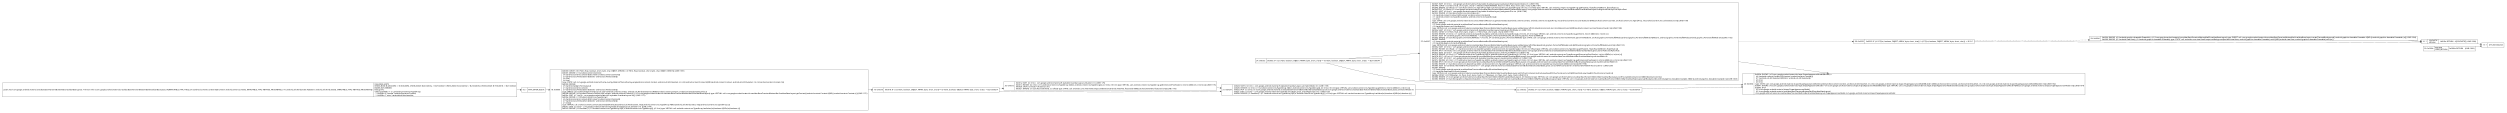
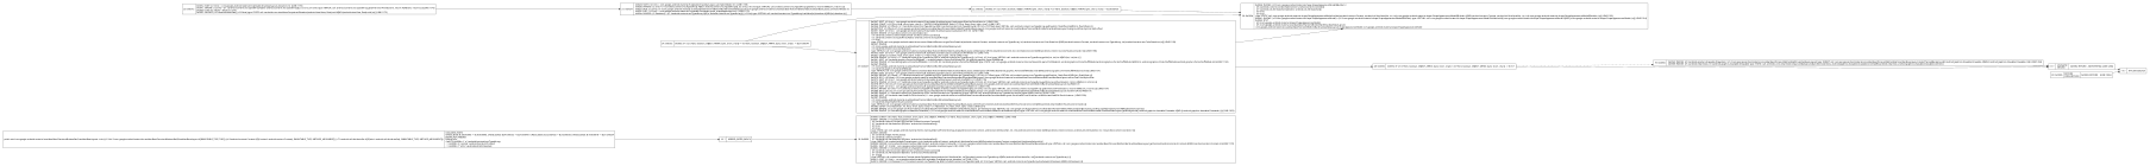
  digraph {
    fontname="Noto Sans"
    rankdir=LR
    node [fontname="Noto Sans" shape=record]
    edge [fontname="Noto Sans"]
-   n1 [label="{16\:\ ?|MTH_ENTER_BLOCK\l}"]
+   n1 [label="{16\:\ ?|NEEDED_ENTER_BLOCK\l}"]
    n2 [label="{18\:\ 0x0000|0x0000: CONST  (r0 I:??[int, float, boolean, short, byte, char, OBJECT, ARRAY]) = (0 ??[int, float, boolean, short, byte, char, OBJECT, ARRAY])  (LINE:1169)\l0x0001: INVOKE  (r1 I:android.content.Context) = \l  (r6 I:android.content.Context A[D('context' android.content.Context)])\l  (r7 I:android.util.AttributeSet A[D('attrs' android.util.AttributeSet)])\l  (r0 I:int)\l  (r0 I:int)\l type: STATIC call: com.google.android.material.theme.overlay.MaterialThemeOverlay.wrap(android.content.Context, android.util.AttributeSet, int, int):android.content.Context A[MD:(android.content.Context, android.util.AttributeSet, int, int):android.content.Context (m)]\l0x0005: INVOKE  \l  (r5 I:android.widget.FrameLayout)\l  (r1 I:android.content.Context)\l  (r7 I:android.util.AttributeSet A[D('attrs' android.util.AttributeSet)])\l type: DIRECT call: android.widget.FrameLayout.\<init\>(android.content.Context, android.util.AttributeSet):void A[MD:(android.content.Context, android.util.AttributeSet):void (c)]\l0x0008: INVOKE  (r6 I:android.content.Context A[D('context' android.content.Context)]) = (r5 I:com.google.android.material.snackbar.BaseTransientBottomBar$SnackbarBaseLayout) type: VIRTUAL call: com.google.android.material.snackbar.BaseTransientBottomBar.SnackbarBaseLayout.getContext():android.content.Context A[MD:():android.content.Context (s)] (LINE:1172)\l0x000c: SGET  (r1 I:int[]) =  com.google.android.material.R.styleable.SnackbarLayout int[]  (LINE:1173)\l0x000e: INVOKE  (r1 I:android.content.res.TypedArray) = \l  (r6 I:android.content.Context A[D('context' android.content.Context)])\l  (r7 I:android.util.AttributeSet A[D('attrs' android.util.AttributeSet)])\l  (r1 I:int[])\l type: VIRTUAL call: android.content.Context.obtainStyledAttributes(android.util.AttributeSet, int[]):android.content.res.TypedArray A[MD:(android.util.AttributeSet, int[]):android.content.res.TypedArray (c)]\l0x0012: SGET  (r2 I:int) =  com.google.android.material.R.styleable.SnackbarLayout_elevation int  (LINE:1174)\l0x0014: INVOKE  (r2 I:boolean) = (r1 I:android.content.res.TypedArray A[D('a' android.content.res.TypedArray)]), (r2 I:int) type: VIRTUAL call: android.content.res.TypedArray.hasValue(int):boolean A[MD:(int):boolean (c)]\l}"]
-   n3 [label="{19\:\ 0x0018|0x0018: IF  (r2 I:??[int, boolean, OBJECT, ARRAY, byte, short, char]) == (0 ??[int, boolean, OBJECT, ARRAY, byte, short, char])  \-\> B:21:0x0024 \l}"]
    n4 [label="{20\:\ 0x001a|0x001a: SGET  (r2 I:int) =  com.google.android.material.R.styleable.SnackbarLayout_elevation int  (LINE:1175)\l0x001c: INVOKE  (r2 I:int) = (r1 I:android.content.res.TypedArray A[D('a' android.content.res.TypedArray)]), (r2 I:int), (r0 I:int) type: VIRTUAL call: android.content.res.TypedArray.getDimensionPixelSize(int, int):int A[MD:(int, int):int (c)] (LINE:1176)\l0x0020: CAST (r2 I:float) = (float) (r2 I:int) \l0x0021: INVOKE  (r5 I:android.view.View), (r2 I:float) type: STATIC call: androidx.core.view.ViewCompat.setElevation(android.view.View, float):void A[MD:(android.view.View, float):void (m)] (LINE:1175)\l}"]
    n5 [label="{21\:\ 0x0024|0x0024: SGET  (r2 I:int) =  com.google.android.material.R.styleable.SnackbarLayout_animationMode int  (LINE:1178)\l0x0026: INVOKE  (r2 I:int) = (r1 I:android.content.res.TypedArray A[D('a' android.content.res.TypedArray)]), (r2 I:int), (r0 I:int) type: VIRTUAL call: android.content.res.TypedArray.getInt(int, int):int A[MD:(int, int):int (c)]\l0x002a: IPUT  (r2 I:int), (r5 I:com.google.android.material.snackbar.BaseTransientBottomBar$SnackbarBaseLayout) com.google.android.material.snackbar.BaseTransientBottomBar.SnackbarBaseLayout.animationMode int \l0x002c: SGET  (r2 I:int) =  com.google.android.material.R.styleable.SnackbarLayout_shapeAppearance int  (LINE:1179)\l0x002e: INVOKE  (r2 I:boolean) = (r1 I:android.content.res.TypedArray A[D('a' android.content.res.TypedArray)]), (r2 I:int) type: VIRTUAL call: android.content.res.TypedArray.hasValue(int):boolean A[MD:(int):boolean (c)]\l}"]
    n6 [label="{22\:\ 0x0032|0x0032: IF  (r2 I:??[int, boolean, OBJECT, ARRAY, byte, short, char]) != (0 ??[int, boolean, OBJECT, ARRAY, byte, short, char])  \-\> B:26:0x003d \l}"]
    n7 [label="{26\:\ 0x003d|0x003d: INVOKE  (r0 I:com.google.android.material.shape.ShapeAppearanceModel$Builder) = \l  (r6 I:android.content.Context A[D('context' android.content.Context)])\l  (r7 I:android.util.AttributeSet A[D('attrs' android.util.AttributeSet)])\l  (r0 I:int)\l  (r0 I:int)\l type: STATIC call: com.google.android.material.shape.ShapeAppearanceModel.builder(android.content.Context, android.util.AttributeSet, int, int):com.google.android.material.shape.ShapeAppearanceModel$Builder A[MD:(android.content.Context, android.util.AttributeSet, int, int):com.google.android.material.shape.ShapeAppearanceModel$Builder (m)] (LINE:1182)\l0x0041: INVOKE  (r0 I:com.google.android.material.shape.ShapeAppearanceModel) = (r0 I:com.google.android.material.shape.ShapeAppearanceModel$Builder) type: VIRTUAL call: com.google.android.material.shape.ShapeAppearanceModel.Builder.build():com.google.android.material.shape.ShapeAppearanceModel A[MD:():com.google.android.material.shape.ShapeAppearanceModel (m)] (LINE:1184)\l0x0045: IPUT  \l  (r0 I:com.google.android.material.shape.ShapeAppearanceModel)\l  (r5 I:com.google.android.material.snackbar.BaseTransientBottomBar$SnackbarBaseLayout)\l com.google.android.material.snackbar.BaseTransientBottomBar.SnackbarBaseLayout.shapeAppearanceModel com.google.android.material.shape.ShapeAppearanceModel \l}"]
    n8 [label="{24\:\ 0x003a|0x003a: IF  (r2 I:??[int, boolean, OBJECT, ARRAY, byte, short, char]) == (0 ??[int, boolean, OBJECT, ARRAY, byte, short, char])  \-\> B:27:0x0047 \l}"]
    n9 [label="{27\:\ 0x0047|0x0047: SGET  (r0 I:int) =  com.google.android.material.R.styleable.SnackbarLayout_backgroundOverlayColorAlpha int  (LINE:1186)\l0x0049: CONST  (r2 I:??[int, float, short, byte, char]) = (1065353216(0x3f800000, float:1.0) ??[int, float, short, byte, char])  (LINE:1187)\l0x004b: INVOKE  (r0 I:float) = (r1 I:android.content.res.TypedArray A[D('a' android.content.res.TypedArray)]), (r0 I:int), (r2 I:float) type: VIRTUAL call: android.content.res.TypedArray.getFloat(int, float):float A[MD:(int, float):float (c)]\l0x004f: IPUT  (r0 I:float), (r5 I:com.google.android.material.snackbar.BaseTransientBottomBar$SnackbarBaseLayout) com.google.android.material.snackbar.BaseTransientBottomBar.SnackbarBaseLayout.backgroundOverlayColorAlpha float \l0x0051: SGET  (r0 I:int) =  com.google.android.material.R.styleable.SnackbarLayout_backgroundTint int  (LINE:1188)\l0x0053: INVOKE  (r0 I:android.content.res.ColorStateList) = \l  (r6 I:android.content.Context A[D('context' android.content.Context)])\l  (r1 I:android.content.res.TypedArray A[D('a' android.content.res.TypedArray)])\l  (r0 I:int)\l type: STATIC call: com.google.android.material.resources.MaterialResources.getColorStateList(android.content.Context, android.content.res.TypedArray, int):android.content.res.ColorStateList A[MD:(android.content.Context, android.content.res.TypedArray, int):android.content.res.ColorStateList (m)] (LINE:1189)\l0x0057: INVOKE  \l  (r5 I:com.google.android.material.snackbar.BaseTransientBottomBar$SnackbarBaseLayout)\l  (r0 I:android.content.res.ColorStateList)\l type: VIRTUAL call: com.google.android.material.snackbar.BaseTransientBottomBar.SnackbarBaseLayout.setBackgroundTintList(android.content.res.ColorStateList):void A[MD:(android.content.res.ColorStateList):void (m)] (LINE:1188)\l0x005a: SGET  (r0 I:int) =  com.google.android.material.R.styleable.SnackbarLayout_backgroundTintMode int  (LINE:1191)\l0x005c: CONST  (r3 I:??[int, float, short, byte, char]) = (\-1 ??[int, float, short, byte, char])  (LINE:1193)\l0x005d: INVOKE  (r0 I:int) = (r1 I:android.content.res.TypedArray A[D('a' android.content.res.TypedArray)]), (r0 I:int), (r3 I:int) type: VIRTUAL call: android.content.res.TypedArray.getInt(int, int):int A[MD:(int, int):int (c)]\l0x0061: SGET  (r4 I:android.graphics.PorterDuff$Mode) =  android.graphics.PorterDuff.Mode.SRC_IN android.graphics.PorterDuff$Mode \l0x0063: INVOKE  (r0 I:android.graphics.PorterDuff$Mode) = (r0 I:int), (r4 I:android.graphics.PorterDuff$Mode) type: STATIC call: com.google.android.material.internal.ViewUtils.parseTintMode(int, android.graphics.PorterDuff$Mode):android.graphics.PorterDuff$Mode A[MD:(int, android.graphics.PorterDuff$Mode):android.graphics.PorterDuff$Mode (m)] (LINE:1192)\l0x0067: INVOKE  \l  (r5 I:com.google.android.material.snackbar.BaseTransientBottomBar$SnackbarBaseLayout)\l  (r0 I:android.graphics.PorterDuff$Mode)\l type: VIRTUAL call: com.google.android.material.snackbar.BaseTransientBottomBar.SnackbarBaseLayout.setBackgroundTintMode(android.graphics.PorterDuff$Mode):void A[MD:(android.graphics.PorterDuff$Mode):void (m)] (LINE:1191)\l0x006a: SGET  (r0 I:int) =  com.google.android.material.R.styleable.SnackbarLayout_actionTextColorAlpha int  (LINE:1194)\l0x006c: INVOKE  (r0 I:float) = (r1 I:android.content.res.TypedArray A[D('a' android.content.res.TypedArray)]), (r0 I:int), (r2 I:float) type: VIRTUAL call: android.content.res.TypedArray.getFloat(int, float):float A[MD:(int, float):float (c)]\l0x0070: IPUT  (r0 I:float), (r5 I:com.google.android.material.snackbar.BaseTransientBottomBar$SnackbarBaseLayout) com.google.android.material.snackbar.BaseTransientBottomBar.SnackbarBaseLayout.actionTextColorAlpha float \l0x0072: SGET  (r0 I:int) =  com.google.android.material.R.styleable.SnackbarLayout_android_maxWidth int  (LINE:1195)\l0x0074: INVOKE  (r0 I:int) = (r1 I:android.content.res.TypedArray A[D('a' android.content.res.TypedArray)]), (r0 I:int), (r3 I:int) type: VIRTUAL call: android.content.res.TypedArray.getDimensionPixelSize(int, int):int A[MD:(int, int):int (c)]\l0x0078: IPUT  (r0 I:int), (r5 I:com.google.android.material.snackbar.BaseTransientBottomBar$SnackbarBaseLayout) com.google.android.material.snackbar.BaseTransientBottomBar.SnackbarBaseLayout.maxWidth int \l0x007a: SGET  (r0 I:int) =  com.google.android.material.R.styleable.SnackbarLayout_maxActionInlineWidth int  (LINE:1196)\l0x007c: INVOKE  (r0 I:int) = (r1 I:android.content.res.TypedArray A[D('a' android.content.res.TypedArray)]), (r0 I:int), (r3 I:int) type: VIRTUAL call: android.content.res.TypedArray.getDimensionPixelSize(int, int):int A[MD:(int, int):int (c)] (LINE:1197)\l0x0080: IPUT  (r0 I:int), (r5 I:com.google.android.material.snackbar.BaseTransientBottomBar$SnackbarBaseLayout) com.google.android.material.snackbar.BaseTransientBottomBar.SnackbarBaseLayout.maxInlineActionWidth int \l0x0082: INVOKE  (r1 I:android.content.res.TypedArray A[D('a' android.content.res.TypedArray)]) type: VIRTUAL call: android.content.res.TypedArray.recycle():void A[MD:():void (c)] (LINE:1198)\l0x0085: SGET  (r0 I:android.view.View$OnTouchListener) =  com.google.android.material.snackbar.BaseTransientBottomBar.SnackbarBaseLayout.consumeAllTouchListener android.view.View$OnTouchListener  (LINE:1200)\l0x0087: INVOKE  \l  (r5 I:com.google.android.material.snackbar.BaseTransientBottomBar$SnackbarBaseLayout)\l  (r0 I:android.view.View$OnTouchListener)\l type: VIRTUAL call: com.google.android.material.snackbar.BaseTransientBottomBar.SnackbarBaseLayout.setOnTouchListener(android.view.View$OnTouchListener):void A[MD:(android.view.View$OnTouchListener):void (s)]\l0x008a: CONST  (r0 I:??[boolean, int, float, short, byte, char]) = (1 ??[boolean, int, float, short, byte, char])  (LINE:1201)\l0x008b: INVOKE  (r5 I:com.google.android.material.snackbar.BaseTransientBottomBar$SnackbarBaseLayout), (r0 I:boolean) type: VIRTUAL call: com.google.android.material.snackbar.BaseTransientBottomBar.SnackbarBaseLayout.setFocusable(boolean):void A[MD:(boolean):void (s)]\l0x008e: INVOKE  (r0 I:android.graphics.drawable.Drawable) = (r5 I:com.google.android.material.snackbar.BaseTransientBottomBar$SnackbarBaseLayout) type: VIRTUAL call: com.google.android.material.snackbar.BaseTransientBottomBar.SnackbarBaseLayout.getBackground():android.graphics.drawable.Drawable A[MD:():android.graphics.drawable.Drawable (s)] (LINE:1203)\l}"]
    n10 [label="{28\:\ 0x0092|0x0092: IF  (r0 I:??[int, boolean, OBJECT, ARRAY, byte, short, char]) != (0 ??[int, boolean, OBJECT, ARRAY, byte, short, char])  \-\> B:31:? \l}"]
    n11 [label="{29\:\ 0x0094|0x0094: INVOKE  (r0 I:android.graphics.drawable.Drawable) = (r5 I:com.google.android.material.snackbar.BaseTransientBottomBar$SnackbarBaseLayout) type: DIRECT call: com.google.android.material.snackbar.BaseTransientBottomBar.SnackbarBaseLayout.createThemedBackground():android.graphics.drawable.Drawable A[MD:():android.graphics.drawable.Drawable (m)] (LINE:1204)\l0x0098: INVOKE  (r5 I:android.view.View), (r0 I:android.graphics.drawable.Drawable) type: STATIC call: androidx.core.view.ViewCompat.setBackground(android.view.View, android.graphics.drawable.Drawable):void A[MD:(android.view.View, android.graphics.drawable.Drawable):void (m)]\l}"]
    n12 [label="{31\:\ ?|SYNTHETIC\lRETURN\l|0x009b: RETURN   A[SYNTHETIC] (LINE:1206)\l}"]
    n13 [label="{17\:\ ?|MTH_EXIT_BLOCK\l}"]
    n14 [label="{30\:\ 0x009b|RETURN\lORIG_RETURN\l|0x009b: RETURN    (LINE:1206)\l}"]
    n15 [label="{public void com.google.android.material.snackbar.BaseTransientBottomBar.SnackbarBaseLayout.\<init\>((r5 'this' I:com.google.android.material.snackbar.BaseTransientBottomBar$SnackbarBaseLayout A[IMMUTABLE_TYPE, THIS]), (r6 I:android.content.Context A[D('context' android.content.Context), IMMUTABLE_TYPE, METHOD_ARGUMENT]), (r7 I:android.util.AttributeSet A[D('attrs' android.util.AttributeSet), IMMUTABLE_TYPE, METHOD_ARGUMENT]))  | USE_LINES_HINTS\lCROSS_EDGE: B:28:0x0092 \-\> B:30:0x009b, CROSS_EDGE: B:24:0x003a \-\> B:27:0x0047, CROSS_EDGE: B:22:0x0032 \-\> B:26:0x003d, CROSS_EDGE: B:19:0x0018 \-\> B:21:0x0024\lINLINE_NOT_NEEDED\lDebug Info:\l  0x0012\-0x009b: r1 'a' Landroid\/content\/res\/TypedArray;\l  \-1 \-0x009b: r6 'context' Landroid\/content\/Context;\l  \-1 \-0x009b: r7 'attrs' Landroid\/util\/AttributeSet;\l}"]
    n1 -> n2
-   n2 -> n3
-   n3 -> n4 [style=dashed]
-   n3 -> n5
    n4 -> n5
    n5 -> n6
    n6 -> n7
    n8 -> n7 [style=solid]
    n8 -> n9
    n9 -> n7
    n9 -> n10
    n10 -> n11 [style=dashed]
    n10 -> n12
    n11 -> n12
    n12 -> n13
    n14 -> n13
    n15 -> n1
  }
